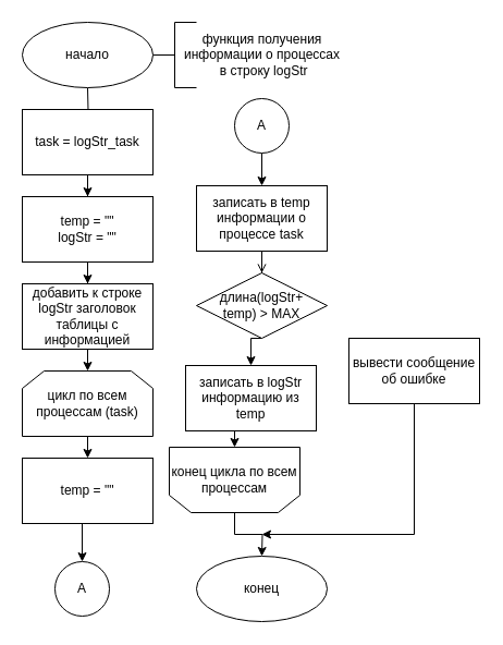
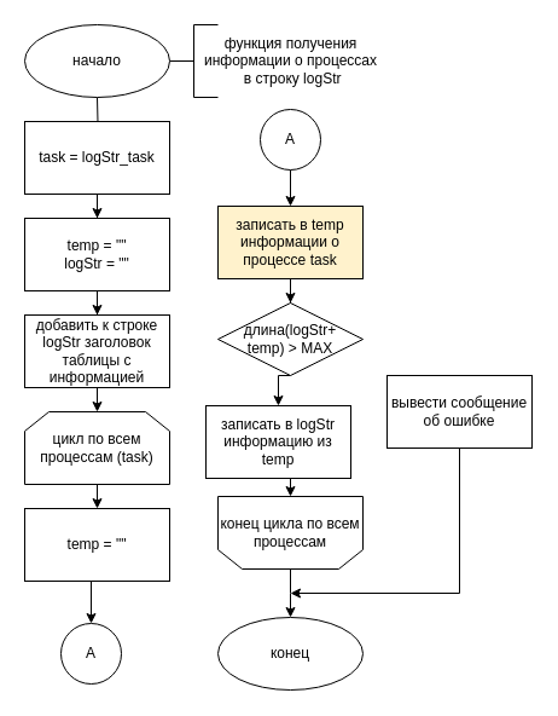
  <mxCell id="0" />
  <mxCell id="1" parent="0" />
  <mxCell id="2" style="edgeStyle=orthogonalEdgeStyle;rounded=0;orthogonalLoop=1;jettySize=auto;html=1;exitX=0.5;exitY=1;exitDx=0;exitDy=0;fontSize=12;" edge="1" parent="1" target="4"><mxGeometry relative="1" as="geometry"><mxPoint x="80" y="80" as="sourcePoint" /></mxGeometry></mxCell>
  <mxCell id="3" style="edgeStyle=orthogonalEdgeStyle;rounded=0;orthogonalLoop=1;jettySize=auto;html=1;exitX=0.5;exitY=1;exitDx=0;exitDy=0;fontSize=12;" edge="1" parent="1" source="4" target="8"><mxGeometry relative="1" as="geometry" /></mxCell>
  <mxCell id="4" value="task = logStr_task" style="rounded=0;whiteSpace=wrap;html=1;strokeWidth=1;fontSize=12;" vertex="1" parent="1"><mxGeometry x="20" y="100" width="120" height="60" as="geometry" /></mxCell>
  <mxCell id="5" style="edgeStyle=orthogonalEdgeStyle;rounded=0;orthogonalLoop=1;jettySize=auto;html=1;exitX=0.5;exitY=1;exitDx=0;exitDy=0;entryX=0.5;entryY=0;entryDx=0;entryDy=0;fontSize=12;" edge="1" parent="1" source="6" target="10"><mxGeometry relative="1" as="geometry" /></mxCell>
  <mxCell id="6" value="добавить к строке logStr заголовок таблицы с информацией" style="rounded=0;whiteSpace=wrap;html=1;strokeWidth=1;fontSize=12;" vertex="1" parent="1"><mxGeometry x="20" y="260" width="120" height="60" as="geometry" /></mxCell>
  <mxCell id="7" style="edgeStyle=orthogonalEdgeStyle;rounded=0;orthogonalLoop=1;jettySize=auto;html=1;exitX=0.5;exitY=1;exitDx=0;exitDy=0;fontSize=12;" edge="1" parent="1" source="8" target="6"><mxGeometry relative="1" as="geometry" /></mxCell>
  <mxCell id="8" value="temp = &quot;&quot;&lt;br&gt;logStr = &quot;&quot;" style="rounded=0;whiteSpace=wrap;html=1;strokeWidth=1;fontSize=12;" vertex="1" parent="1"><mxGeometry x="20" y="180" width="120" height="60" as="geometry" /></mxCell>
  <mxCell id="9" style="edgeStyle=orthogonalEdgeStyle;rounded=0;orthogonalLoop=1;jettySize=auto;html=1;exitX=0.5;exitY=1;exitDx=0;exitDy=0;entryX=0.5;entryY=0;entryDx=0;entryDy=0;fontSize=12;" edge="1" parent="1" source="10" target="14"><mxGeometry relative="1" as="geometry" /></mxCell>
  <mxCell id="10" value="цикл по всем процессам (task)" style="shape=loopLimit;whiteSpace=wrap;html=1;rounded=0;strokeWidth=1;fontSize=12;" vertex="1" parent="1"><mxGeometry x="20" y="340" width="120" height="60" as="geometry" /></mxCell>
  <mxCell id="11" style="edgeStyle=orthogonalEdgeStyle;rounded=0;orthogonalLoop=1;jettySize=auto;html=1;exitX=0.5;exitY=0;exitDx=0;exitDy=0;fontSize=12;" edge="1" parent="1" source="12"><mxGeometry relative="1" as="geometry"><mxPoint x="240" y="510" as="targetPoint" /></mxGeometry></mxCell>
- <mxCell id="12" value="конец цикла по всем процессам" style="shape=loopLimit;whiteSpace=wrap;html=1;rounded=0;strokeWidth=1;fontSize=12;direction=west;" vertex="1" parent="1"><mxGeometry x="155" y="410" width="120" height="60" as="geometry" /></mxCell>
+ <mxCell id="12" value="конец цикла по всем процессам" style="shape=loopLimit;whiteSpace=wrap;html=1;rounded=0;strokeWidth=1;fontSize=12;direction=west;" vertex="1" parent="1"><mxGeometry x="180" y="410" width="120" height="60" as="geometry" /></mxCell>
  <mxCell id="13" style="edgeStyle=orthogonalEdgeStyle;rounded=0;orthogonalLoop=1;jettySize=auto;html=1;exitX=0.5;exitY=1;exitDx=0;exitDy=0;entryX=0.5;entryY=0;entryDx=0;entryDy=0;fontSize=12;" edge="1" parent="1" source="14" target="23"><mxGeometry relative="1" as="geometry" /></mxCell>
  <mxCell id="14" value="temp = &quot;&quot;" style="rounded=0;whiteSpace=wrap;html=1;strokeWidth=1;fontSize=12;" vertex="1" parent="1"><mxGeometry x="20" y="420" width="120" height="60" as="geometry" /></mxCell>
  <mxCell id="15" style="edgeStyle=orthogonalEdgeStyle;rounded=0;orthogonalLoop=1;jettySize=auto;html=1;exitX=0.5;exitY=1;exitDx=0;exitDy=0;entryX=0.5;entryY=1;entryDx=0;entryDy=0;fontSize=12;" edge="1" parent="1" source="16" target="12"><mxGeometry relative="1" as="geometry" /></mxCell>
  <mxCell id="16" value="записать в logStr информацию из&lt;br&gt;temp" style="rounded=0;whiteSpace=wrap;html=1;strokeWidth=1;fontSize=12;" vertex="1" parent="1"><mxGeometry x="170" y="335" width="120" height="60" as="geometry" /></mxCell>
  <mxCell id="17" style="edgeStyle=orthogonalEdgeStyle;rounded=0;orthogonalLoop=1;jettySize=auto;html=1;exitX=0.5;exitY=1;exitDx=0;exitDy=0;entryX=0.5;entryY=0;entryDx=0;entryDy=0;fontSize=12;" edge="1" parent="1" source="18" target="16"><mxGeometry relative="1" as="geometry" /></mxCell>
  <mxCell id="18" value="длина(logStr+&lt;br&gt;temp)&amp;nbsp;&amp;gt; MAX" style="rhombus;whiteSpace=wrap;html=1;rounded=0;strokeWidth=1;fontSize=12;" vertex="1" parent="1"><mxGeometry x="180" y="250" width="120" height="60" as="geometry" /></mxCell>
  <mxCell id="19" style="edgeStyle=orthogonalEdgeStyle;rounded=0;orthogonalLoop=1;jettySize=auto;html=1;exitX=0.5;exitY=1;exitDx=0;exitDy=0;fontSize=12;" edge="1" parent="1" source="20"><mxGeometry relative="1" as="geometry"><mxPoint x="240" y="490" as="targetPoint" /><Array as="points"><mxPoint x="380" y="490" /><mxPoint x="240" y="490" /></Array></mxGeometry></mxCell>
  <mxCell id="20" value="вывести сообщение об ошибке" style="rounded=0;whiteSpace=wrap;html=1;strokeWidth=1;fontSize=12;" vertex="1" parent="1"><mxGeometry x="320" y="310" width="120" height="60" as="geometry" /></mxCell>
- <mxCell id="21" style="edgeStyle=orthogonalEdgeStyle;rounded=0;orthogonalLoop=1;jettySize=auto;html=1;exitX=0.5;exitY=1;exitDx=0;exitDy=0;fontSize=12;endArrow=open;" edge="1" parent="1" source="22" target="18"><mxGeometry relative="1" as="geometry" /></mxCell>
- <mxCell id="22" value="записать в temp информации о процессе task" style="rounded=0;whiteSpace=wrap;html=1;strokeWidth=1;fontSize=12;" vertex="1" parent="1"><mxGeometry x="180" y="170" width="120" height="60" as="geometry" /></mxCell>
+ <mxCell id="21" style="edgeStyle=orthogonalEdgeStyle;rounded=0;orthogonalLoop=1;jettySize=auto;html=1;exitX=0.5;exitY=1;exitDx=0;exitDy=0;fontSize=12;" edge="1" parent="1" source="22" target="18"><mxGeometry relative="1" as="geometry" /></mxCell>
+ <mxCell id="22" value="записать в temp информации о процессе task" style="rounded=0;whiteSpace=wrap;html=1;strokeWidth=1;fontSize=12;fillColor=#fff2cc;" vertex="1" parent="1"><mxGeometry x="180" y="170" width="120" height="60" as="geometry" /></mxCell>
  <mxCell id="23" value="A" style="ellipse;whiteSpace=wrap;html=1;aspect=fixed;rounded=0;strokeWidth=1;fontSize=12;" vertex="1" parent="1"><mxGeometry x="50" y="515" width="50" height="50" as="geometry" /></mxCell>
  <mxCell id="24" style="edgeStyle=orthogonalEdgeStyle;rounded=0;orthogonalLoop=1;jettySize=auto;html=1;exitX=0.5;exitY=1;exitDx=0;exitDy=0;entryX=0.5;entryY=0;entryDx=0;entryDy=0;fontSize=12;" edge="1" parent="1" source="25" target="22"><mxGeometry relative="1" as="geometry" /></mxCell>
  <mxCell id="25" value="A" style="ellipse;whiteSpace=wrap;html=1;aspect=fixed;rounded=0;strokeWidth=1;fontSize=12;" vertex="1" parent="1"><mxGeometry x="215" y="90" width="50" height="50" as="geometry" /></mxCell>
  <mxCell id="26" value="" style="strokeWidth=1;html=1;shape=mxgraph.flowchart.annotation_2;align=left;labelPosition=right;pointerEvents=1;rounded=0;fontSize=12;" vertex="1" parent="1"><mxGeometry x="140" y="20" width="40" height="60" as="geometry" /></mxCell>
  <mxCell id="27" value="функция получения &lt;br&gt;информации о процессах&lt;br&gt;&amp;nbsp;в строку logStr" style="text;html=1;align=center;verticalAlign=middle;resizable=0;points=[];autosize=1;strokeColor=none;fillColor=none;fontSize=12;" vertex="1" parent="1"><mxGeometry x="155" y="20" width="170" height="60" as="geometry" /></mxCell>
  <mxCell id="28" value="начало" style="ellipse;whiteSpace=wrap;html=1;" vertex="1" parent="1"><mxGeometry x="20" y="20" width="120" height="60" as="geometry" /></mxCell>
  <mxCell id="29" value="конец" style="ellipse;whiteSpace=wrap;html=1;" vertex="1" parent="1"><mxGeometry x="180" y="510" width="120" height="60" as="geometry" /></mxCell>
